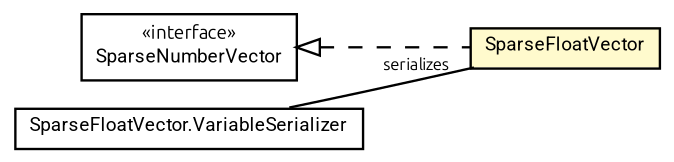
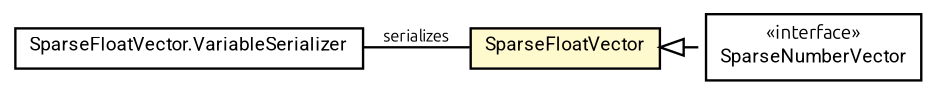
  digraph {
    fontname=Ubuntu
    nodesep=0.15
    rankdir=LR
    ranksep=0.25
    node [fontcolor=black fontname=Ubuntu fontsize=8 margin=0 shape=plaintext]
    edge [color=black fontname=Ubuntu fontsize=7 labelfontname=Roboto labelfontsize=7]
    n1 [height=0 label=<<table title="de.lmu.ifi.dbs.elki.data.SparseNumberVector" border="0" cellborder="1" cellspacing="0" cellpadding="2" href="SparseNumberVector.html" target="_parent"> 		<tr><td><table border="0" cellspacing="0" cellpadding="1"> 		<tr><td align="center" balign="center"> &#171;interface&#187; </td></tr> 		<tr><td align="center" balign="center"> <font face="Roboto">SparseNumberVector</font> </td></tr> 		</table></td></tr> 		</table>> width=0]
    n2 [height=0 label=<<table title="de.lmu.ifi.dbs.elki.data.SparseFloatVector" border="0" cellborder="1" cellspacing="0" cellpadding="2" bgcolor="lemonChiffon" href="SparseFloatVector.html" target="_parent"> 		<tr><td><table border="0" cellspacing="0" cellpadding="1"> 		<tr><td align="center" balign="center"> <font face="Roboto">SparseFloatVector</font> </td></tr> 		</table></td></tr> 		</table>> width=0]
    n3 [height=0 label=<<table title="de.lmu.ifi.dbs.elki.data.SparseFloatVector.VariableSerializer" border="0" cellborder="1" cellspacing="0" cellpadding="2" href="SparseFloatVector.VariableSerializer.html" target="_parent"> 		<tr><td><table border="0" cellspacing="0" cellpadding="1"> 		<tr><td align="center" balign="center"> <font face="Roboto">SparseFloatVector.VariableSerializer</font> </td></tr> 		</table></td></tr> 		</table>> width=0]
-   n1 -> n2 [arrowtail=empty dir=back style=dashed weight=9]
+   n2 -> n1 [arrowtail=empty dir=back style=dashed weight=9]
    n3 -> n2 [arrowhead=none label=serializes weight=2]
  }
